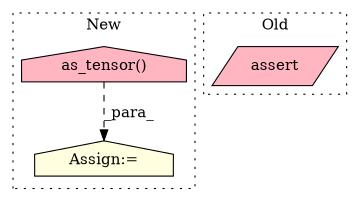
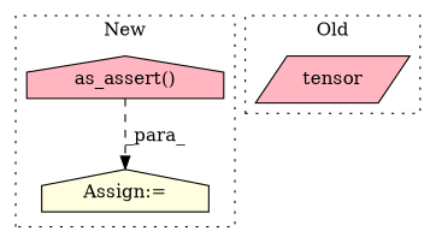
  digraph {
    node [shape=house style=filled fillcolor=lightpink]
-   n1 [a=75 l="16,1" label="as_tensor()" s="10419,10444"]
+   n1 [a=75 l="16,1" label="as_assert()" s="10419,10444"]
    n2 [a=68 l=3 label="Assign:=" s=10404 fillcolor=lightyellow]
-   n3 [a=65 l=7 label=assert s=10253 shape=parallelogram]
+   n3 [a=65 l=7 label=tensor s=10253 shape=parallelogram]
    subgraph cluster_1 {
      label=New
      style=dotted
      n1
      n2
    }
    subgraph cluster_2 {
      label=Old
      style=dotted
      n3
    }
    n1 -> n2 [label=_para_ style=dashed]
  }
